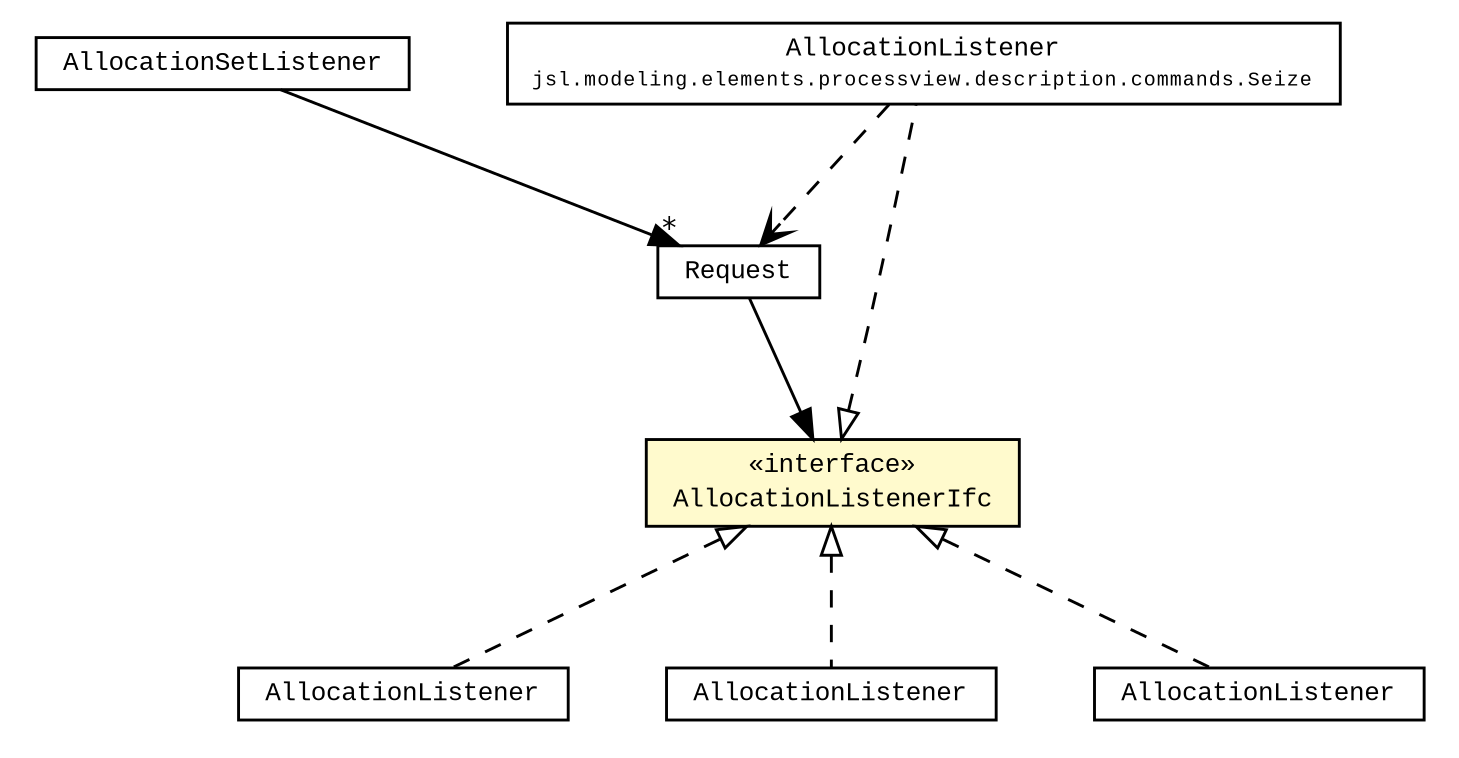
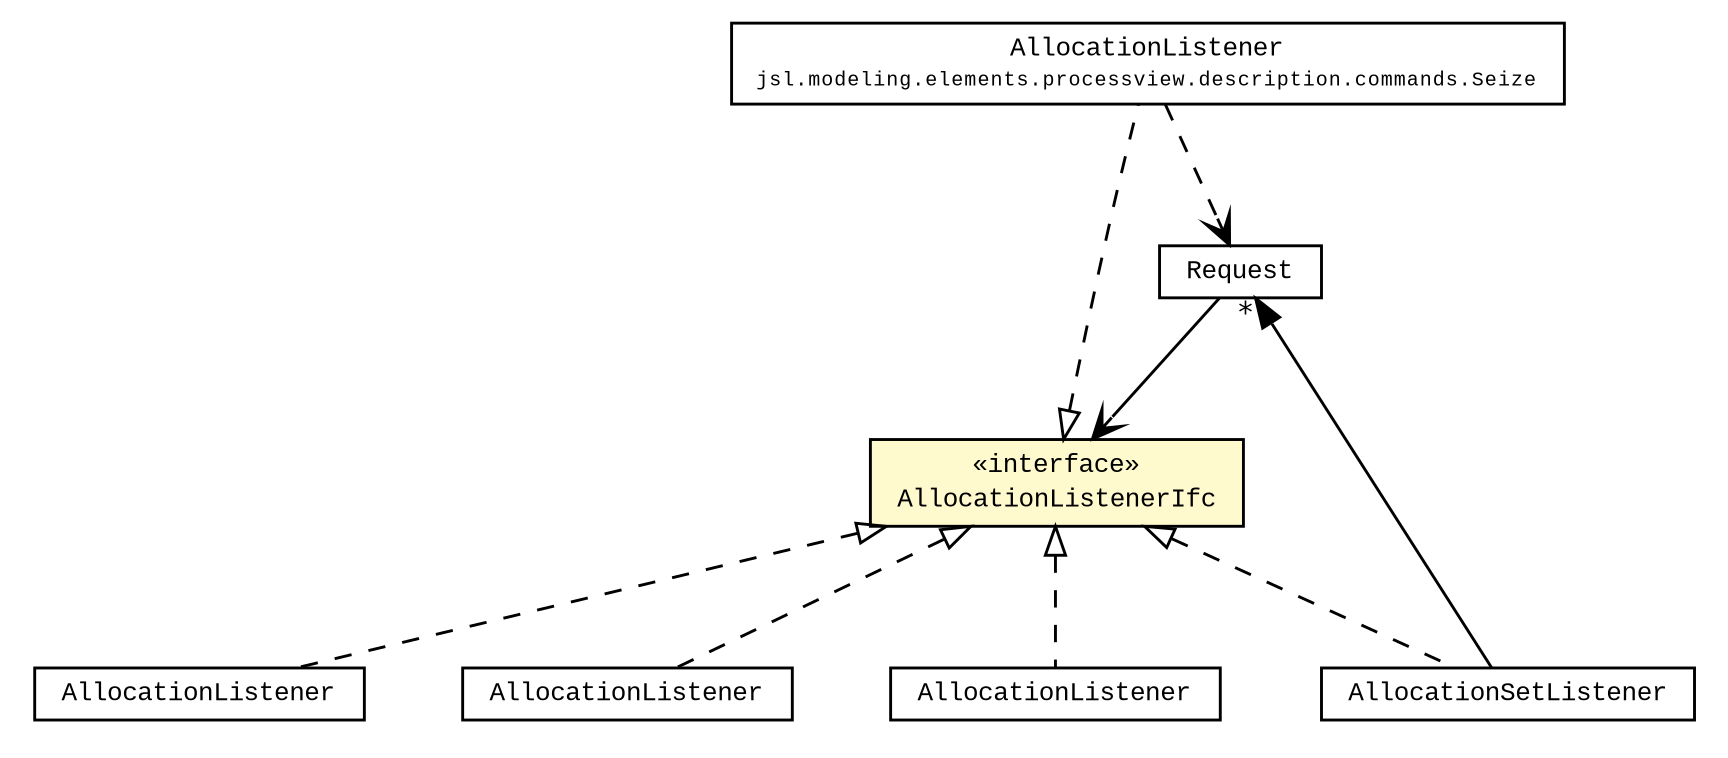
  digraph {
    fontname="Liberation Mono"
    nodesep=0.25
    ranksep=0.5
    node [fontcolor=black fontname="Liberation Mono" fontsize=9.0 shape=plaintext]
    edge [fontname="Liberation Mono" fontsize=10 headport=p labelfontname=Helvetica labelfontsize=10 style=dashed tailport=p arrowtail=empty dir=back]
    n1 [label=<<table title="jsl.modeling.elements.processview.description.commands.Seize.AllocationListener" border="0" cellborder="1" cellspacing="0" cellpadding="2" port="p" href="../processview/description/commands/Seize.AllocationListener.html"> 		<tr><td><table border="0" cellspacing="0" cellpadding="1"> <tr><td align="center" balign="center"> AllocationListener </td></tr> <tr><td align="center" balign="center"><font point-size="7.0"> jsl.modeling.elements.processview.description.commands.Seize </font></td></tr> 		</table></td></tr> 		</table>>]
    n2 [label=<<table title="jsl.modeling.elements.resource.Request" border="0" cellborder="1" cellspacing="0" cellpadding="2" port="p" href="./Request.html"> 		<tr><td><table border="0" cellspacing="0" cellpadding="1"> <tr><td align="center" balign="center"> Request </td></tr> 		</table></td></tr> 		</table>>]
    n3 [label=<<table title="jsl.modeling.elements.resource.AllocationListenerIfc" border="0" cellborder="1" cellspacing="0" cellpadding="2" port="p" bgcolor="lemonChiffon" href="./AllocationListenerIfc.html"> 		<tr><td><table border="0" cellspacing="0" cellpadding="1"> <tr><td align="center" balign="center"> &#171;interface&#187; </td></tr> <tr><td align="center" balign="center"> AllocationListenerIfc </td></tr> 		</table></td></tr> 		</table>>]
    n4 [label=<<table title="jsl.modeling.elements.resource.SQSRWorkStation.AllocationListener" border="0" cellborder="1" cellspacing="0" cellpadding="2" port="p" href="./SQSRWorkStation.AllocationListener.html"> 		<tr><td><table border="0" cellspacing="0" cellpadding="1"> <tr><td align="center" balign="center"> AllocationListener </td></tr> 		</table></td></tr> 		</table>>]
    n5 [label=<<table title="jsl.modeling.elements.resource.SeizeResources.AllocationListener" border="0" cellborder="1" cellspacing="0" cellpadding="2" port="p" href="./SeizeResources.AllocationListener.html"> 		<tr><td><table border="0" cellspacing="0" cellpadding="1"> <tr><td align="center" balign="center"> AllocationListener </td></tr> 		</table></td></tr> 		</table>>]
    n6 [label=<<table title="jsl.modeling.elements.resource.SeizeResources.AllocationSetListener" border="0" cellborder="1" cellspacing="0" cellpadding="2" port="p" href="./SeizeResources.AllocationSetListener.html"> 		<tr><td><table border="0" cellspacing="0" cellpadding="1"> <tr><td align="center" balign="center"> AllocationSetListener </td></tr> 		</table></td></tr> 		</table>>]
    n7 [label=<<table title="jsl.modeling.elements.resource.ResourceProvider.AllocationListener" border="0" cellborder="1" cellspacing="0" cellpadding="2" port="p" href="./ResourceProvider.AllocationListener.html"> 		<tr><td><table border="0" cellspacing="0" cellpadding="1"> <tr><td align="center" balign="center"> AllocationListener </td></tr> 		</table></td></tr> 		</table>>]
    n1 -> n2 [arrowhead=open color=black fontcolor=black fontsize=10.0 arrowtail="" dir=""]
-   n2 -> n3 [arrowhead=normal color=black fontcolor=black fontsize=10.0 style="" arrowtail="" dir=""]
+   n2 -> n3 [arrowhead=open color=black fontcolor=black fontsize=10.0 style="" arrowtail="" dir=""]
    n3 -> n1
    n3 -> n4
    n3 -> n5
+   n3 -> n6
    n3 -> n7
    n6 -> n2 [arrowhead=normal color=black fontcolor=black fontsize=10.0 headlabel="*" style="" arrowtail="" dir=""]
  }
